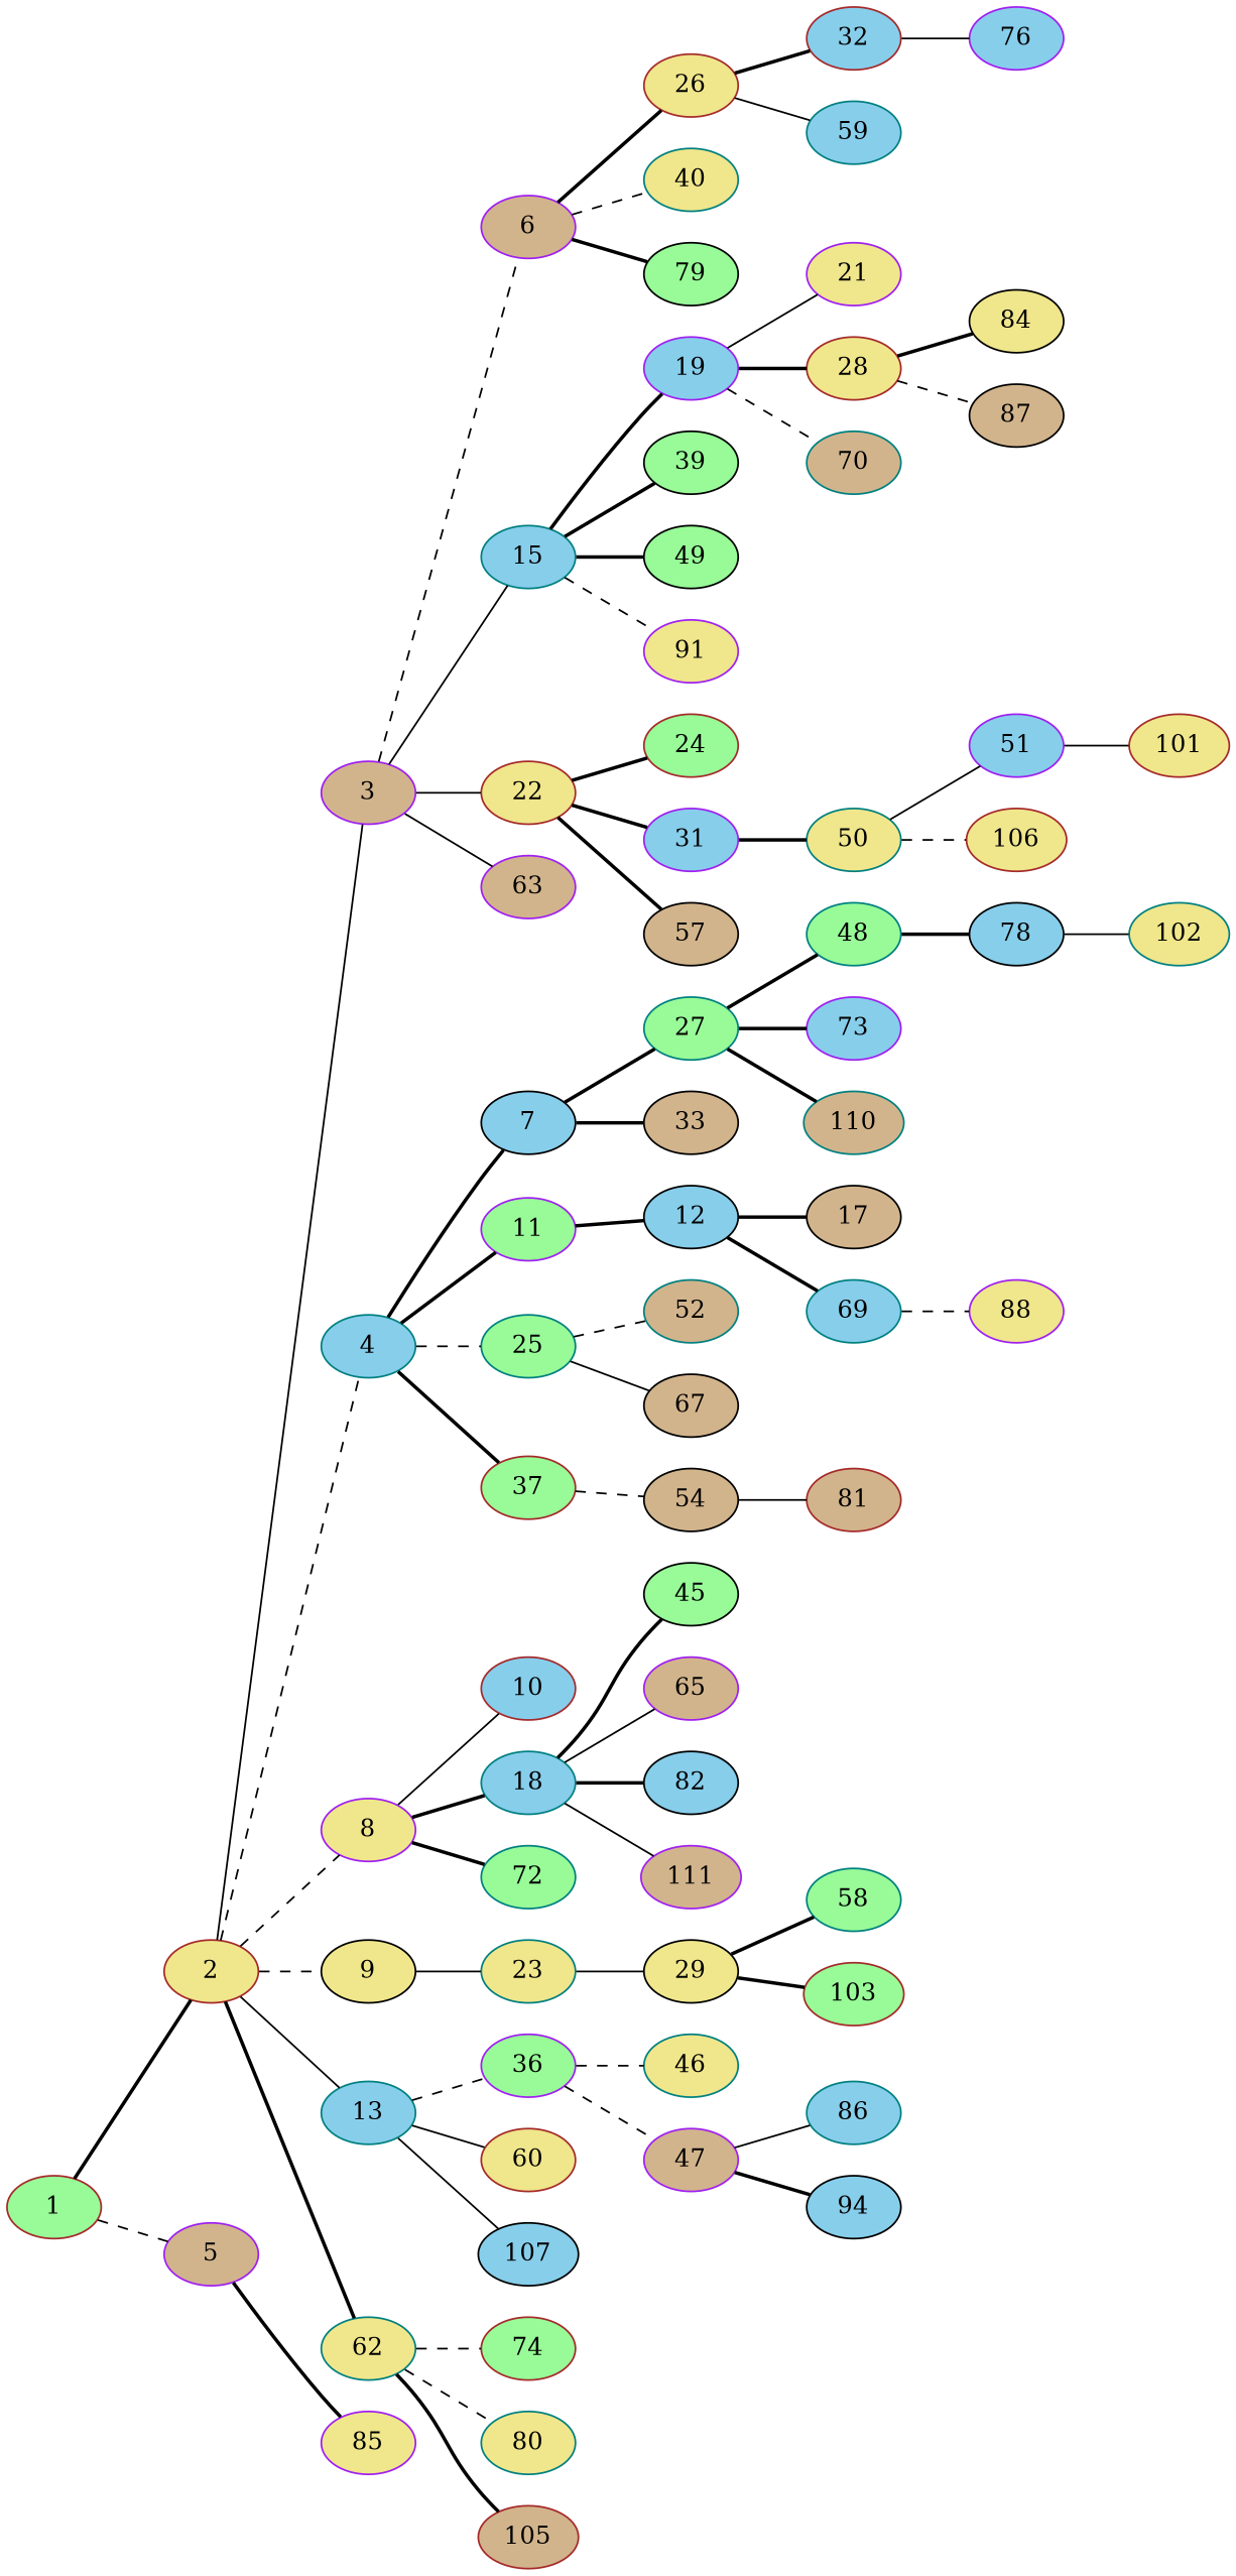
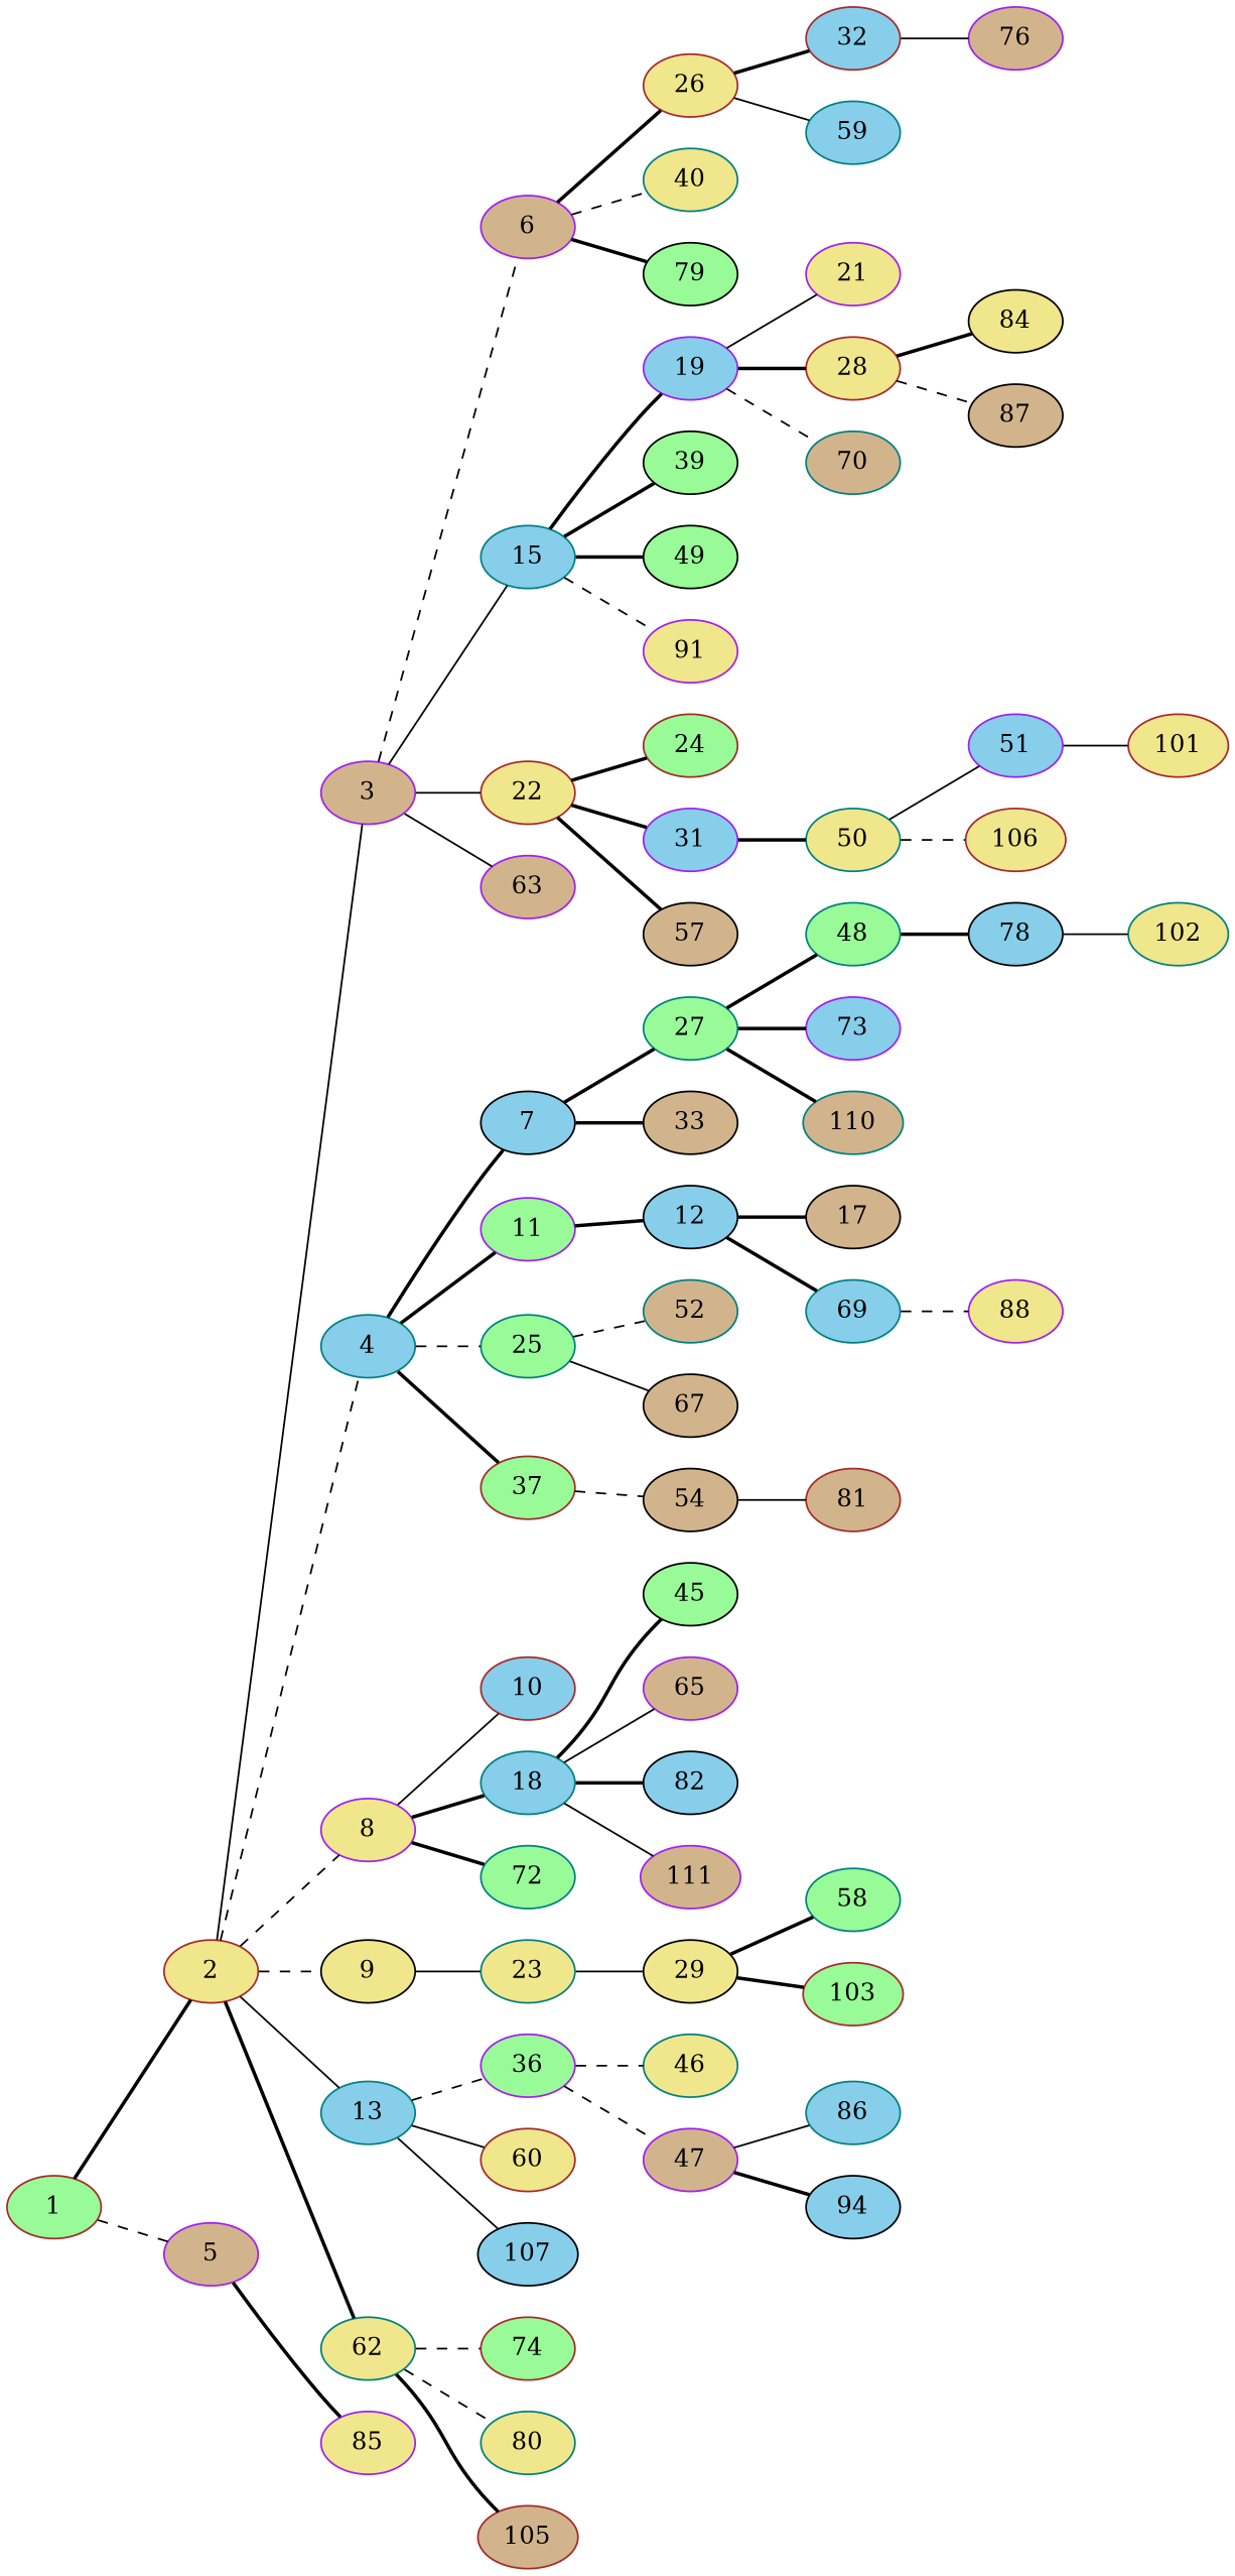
  graph {
    rankdir=LR
    node [color=teal fillcolor=khaki style=filled]
    edge [style=bold]
    2 [color=brown super="+14"]
    3 [color=purple fillcolor=tan super="+43"]
    4 [fillcolor=skyblue super="+71"]
    8 [color=purple super="+38"]
    9 [color=black super="+56"]
    13 [fillcolor=skyblue super="+16"]
    62 [super="+64"]
    1 [color=brown fillcolor=palegreen]
    5 [color=purple fillcolor=tan super="+75"]
    85 [color=purple]
    6 [color=purple fillcolor=tan super="+53"]
    15 [fillcolor=skyblue super="+95"]
    22 [color=brown super="+30"]
    63 [color=purple fillcolor=tan]
    7 [color=black fillcolor=skyblue]
    11 [color=purple fillcolor=palegreen]
    25 [fillcolor=palegreen super="+42"]
    37 [color=brown fillcolor=palegreen]
    10 [color=brown fillcolor=skyblue]
    18 [fillcolor=skyblue super="+20"]
    72 [fillcolor=palegreen super="+77"]
    23
    36 [color=purple fillcolor=palegreen super="+44"]
    60 [color=brown]
    107 [color=black fillcolor=skyblue]
    74 [color=brown fillcolor=palegreen super="+83"]
    80
    105 [color=brown fillcolor=tan]
    26 [color=brown super="+55"]
    40
    79 [color=black fillcolor=palegreen]
    19 [color=purple fillcolor=skyblue]
    39 [color=black fillcolor=palegreen super="+41"]
    49 [color=black fillcolor=palegreen super="+68"]
    91 [color=purple]
    24 [color=brown fillcolor=palegreen super="+93"]
    31 [color=purple fillcolor=skyblue]
    57 [color=black fillcolor=tan super="+99"]
    27 [fillcolor=palegreen super="+34"]
    33 [color=black fillcolor=tan super="+104"]
    12 [color=black fillcolor=skyblue super="+92"]
    52 [fillcolor=tan]
    67 [color=black fillcolor=tan]
    54 [color=black fillcolor=tan super="+108"]
    32 [color=brown fillcolor=skyblue super="+100"]
    59 [fillcolor=skyblue super="+90"]
    48 [fillcolor=palegreen super="+97"]
    73 [color=purple fillcolor=skyblue]
    110 [fillcolor=tan]
    45 [color=black fillcolor=palegreen]
    65 [color=purple fillcolor=tan]
    82 [color=black fillcolor=skyblue]
    111 [color=purple fillcolor=tan]
    29 [color=black super="+35"]
    17 [color=black fillcolor=tan]
    69 [fillcolor=skyblue]
    88 [color=purple]
    46
    47 [color=purple fillcolor=tan super="+109"]
    21 [color=purple]
    28 [color=brown super="+66"]
    70 [fillcolor=tan super="+96"]
    84 [color=black]
    87 [color=black fillcolor=tan]
    50 [super="+89"]
    58 [fillcolor=palegreen]
    103 [color=brown fillcolor=palegreen]
-   76 [color=purple fillcolor=skyblue]
+   76 [color=purple fillcolor=tan]
    78 [color=black fillcolor=skyblue]
    51 [color=purple fillcolor=skyblue super="+61"]
    106 [color=brown]
    86 [fillcolor=skyblue]
    94 [color=black fillcolor=skyblue]
    81 [color=brown fillcolor=tan super="+98"]
    102
    101 [color=brown]
    2 -- 3 [style=solid]
    2 -- 4 [style=dashed]
    2 -- 8 [style=dashed]
    2 -- 9 [style=dashed]
    2 -- 13 [style=solid]
    2 -- 62
    3 -- 6 [style=dashed]
    3 -- 15 [style=solid]
    3 -- 22 [style=solid]
    3 -- 63 [style=solid]
    4 -- 7
    4 -- 11
    4 -- 25 [style=dashed]
    4 -- 37
    8 -- 10 [style=solid]
    8 -- 18
    8 -- 72
    9 -- 23 [style=solid]
    13 -- 36 [style=dashed]
    13 -- 60 [style=solid]
    13 -- 107 [style=solid]
    62 -- 74 [style=dashed]
    62 -- 80 [style=dashed]
    62 -- 105
    1 -- 2
    1 -- 5 [style=dashed]
    5 -- 85
    6 -- 26
    6 -- 40 [style=dashed]
    6 -- 79
    15 -- 19
    15 -- 39
    15 -- 49
    15 -- 91 [style=dashed]
    22 -- 24
    22 -- 31
    22 -- 57
    7 -- 27
    7 -- 33
    11 -- 12
    25 -- 52 [style=dashed]
    25 -- 67 [style=solid]
    37 -- 54 [style=dashed]
    18 -- 45
    18 -- 65 [style=solid]
    18 -- 82
    18 -- 111 [style=solid]
    23 -- 29 [style=solid]
    36 -- 46 [style=dashed]
    36 -- 47 [style=dashed]
    26 -- 32
    26 -- 59 [style=solid]
    19 -- 21 [style=solid]
    19 -- 28
    19 -- 70 [style=dashed]
    31 -- 50
    27 -- 48
    27 -- 73
    27 -- 110
    12 -- 17
    12 -- 69
    54 -- 81 [style=solid]
    32 -- 76 [style=solid]
    48 -- 78
    29 -- 58
    29 -- 103
    69 -- 88 [style=dashed]
    47 -- 86 [style=solid]
    47 -- 94
    28 -- 84
    28 -- 87 [style=dashed]
    50 -- 51 [style=solid]
    50 -- 106 [style=dashed]
    78 -- 102 [style=solid]
    51 -- 101 [style=solid]
  }
